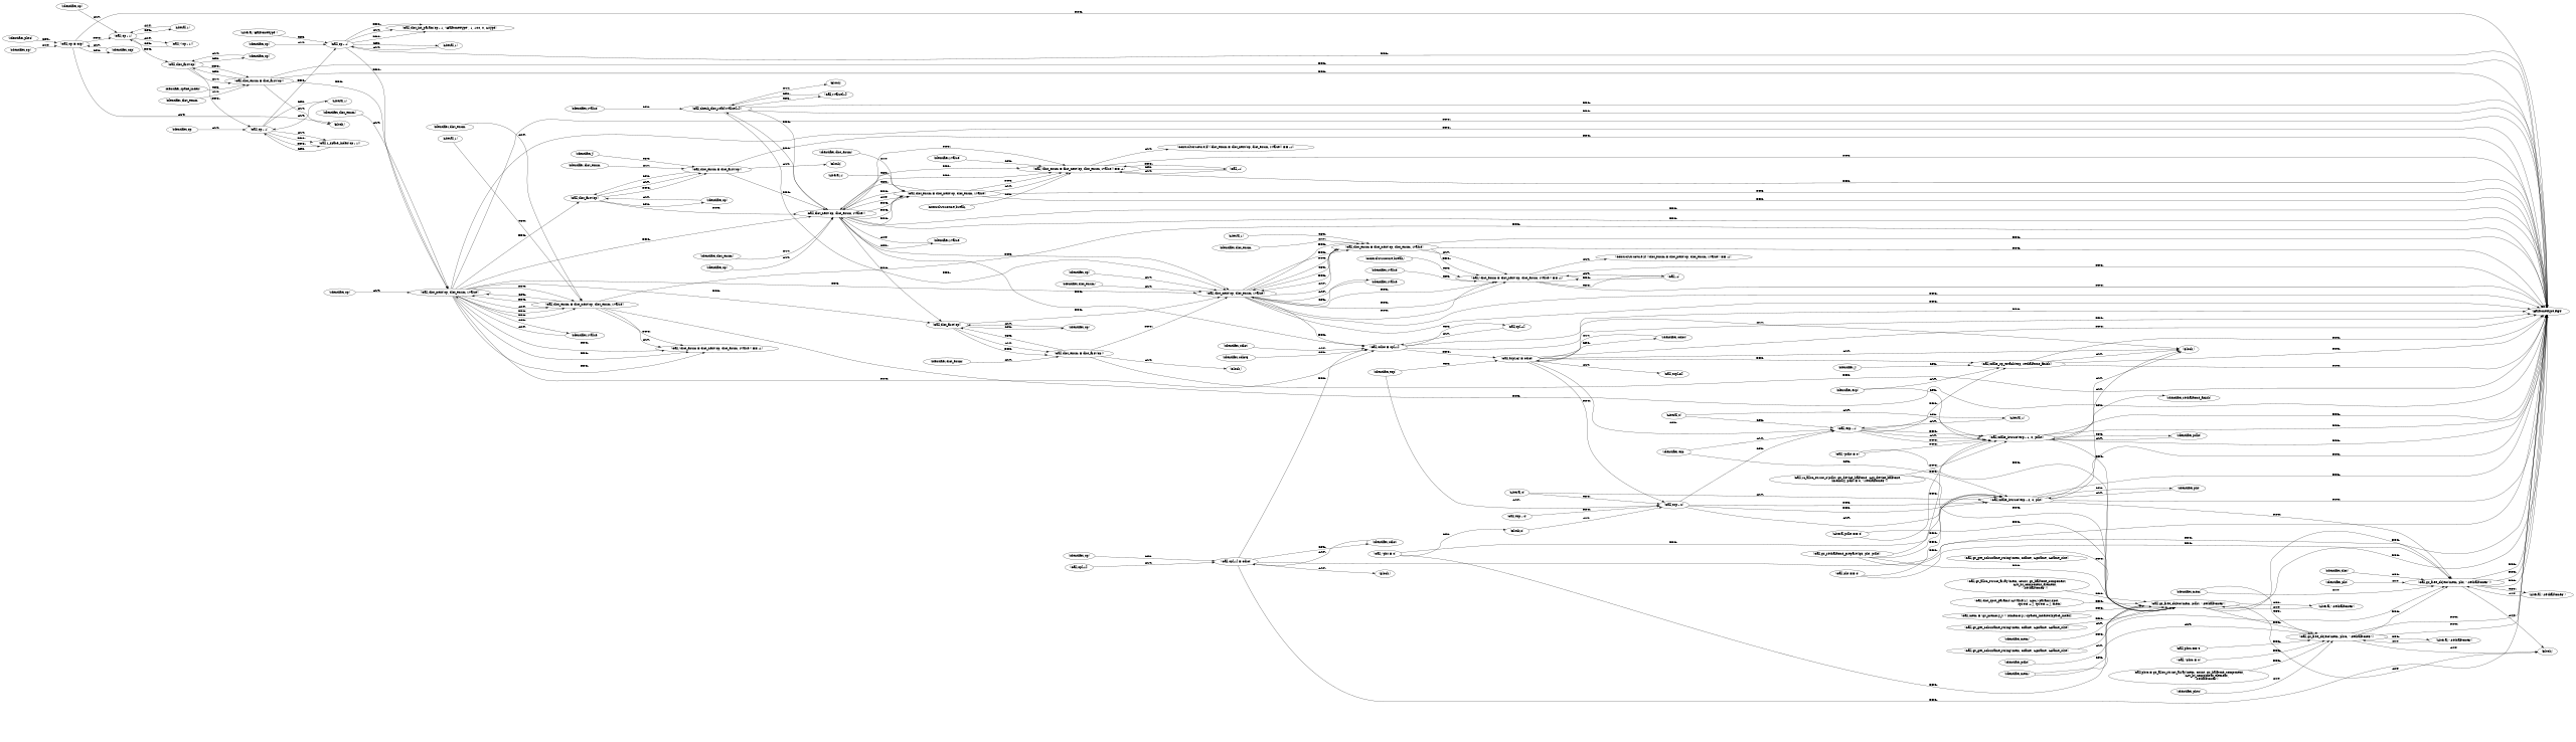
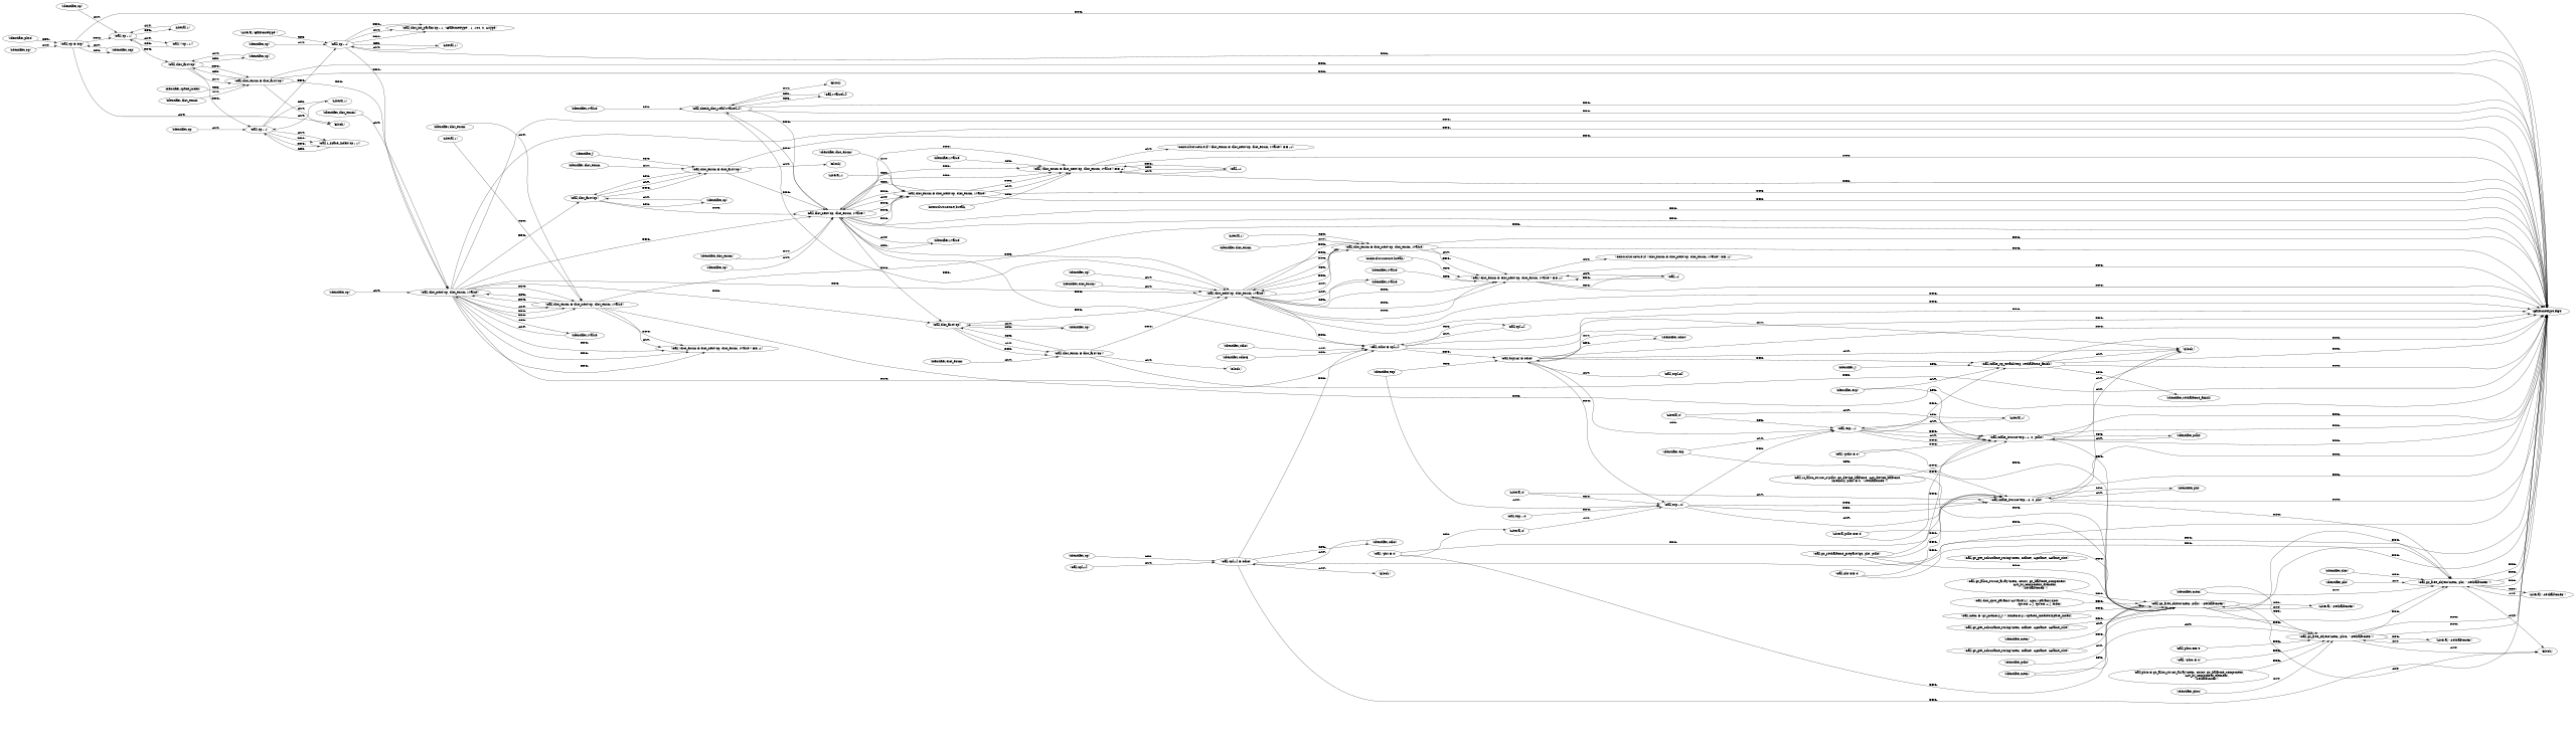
  digraph {
    rankdir=LR
    n1 [label="(Call,check_dict_read(rvalue[1]))"]
    n2 [label="(Call,dict_next(op, dict_enum, rvalue))"]
    n3 [label="(Call,dict_next(op, dict_enum, rvalue))"]
    n4 [label="(Call,rvalue[1])"]
    n5 [label="(Block,)"]
    n6 [label="(HalftoneType,RET)"]
    n7 [label="(Call,dict_enum = dict_next(op, dict_enum, rvalue))"]
    n8 [label="(Call,(dict_enum = dict_next(op, dict_enum, rvalue)) == -1)"]
    n9 [label="(Call,odict = op[-1])"]
    n10 [label="(Call,dict_first(op))"]
    n11 [label="(Identifier,rvalue)"]
    n12 [label="(Call,(dict_enum = dict_next(op, dict_enum, rvalue)) == -1)"]
    n13 [label="(Call,dict_enum = dict_next(op, dict_enum, rvalue))"]
    n14 [label="(Identifier,rvalue)"]
    n15 [label="(ControlStructure,if ((dict_enum = dict_next(op, dict_enum, rvalue)) == -1))"]
    n16 [label="(Call,-1)"]
    n17 [label="(Call,esp[-3] = odict)"]
    n18 [label="(Block,)"]
    n19 [label="(Call,op[-1])"]
    n20 [label="(Call,dict_enum = dict_first(op))"]
    n21 [label="(Identifier,op)"]
    n22 [label="(Call,dict_first(op))"]
    n23 [label="(Call,dict_enum = dict_first(op))"]
    n24 [label="(Identifier,op)"]
    n25 [label="(Block,)"]
    n26 [label="(Call,dict_next(op, dict_enum, rvalue))"]
    n27 [label="(Call,dict_enum = dict_next(op, dict_enum, rvalue))"]
    n28 [label="(Call,(dict_enum = dict_next(op, dict_enum, rvalue)) == -1)"]
    n29 [label="(Identifier,rvalue)"]
    n30 [label="(Call,op - 1)"]
    n31 [label="(Call,dict_int_param(op - 1, \"HalftoneType\", 1, 100, 0, &type))"]
    n32 [label="(Literal,1)"]
    n33 [label="(Call,op - 1)"]
    n34 [label="(Literal,1)"]
    n35 [label="(Call,r_space_index(op - 1))"]
    n36 [label="(Call,dict_first(op))"]
    n37 [label="(Call,dict_enum = dict_first(op))"]
    n38 [label="(Identifier,op)"]
    n39 [label="(Block,)"]
    n40 [label="(Call,op - 1)"]
    n41 [label="(Call,*(op - 1))"]
    n42 [label="(Literal,1)"]
    n43 [label="(Call,op = osp)"]
    n44 [label="(Identifier,osp)"]
    n45 [label="(ControlStructure,if ((dict_enum = dict_next(op, dict_enum, rvalue)) == -1))"]
    n46 [label="(Call,-1)"]
    n47 [label="(Call,esp - 2)"]
    n48 [label="(Call,esp - 1)"]
    n49 [label="(Call,make_op_estack(esp, sethalftone_finish))"]
    n50 [label="(Identifier,odict)"]
    n51 [label="(Call,op[-1] = odict)"]
    n52 [label="(Identifier,odict)"]
    n53 [label="(Block,)"]
    n54 [label="(Call,make_istruct(esp - 2, 0, pht))"]
    n55 [label="(Call,make_istruct(esp - 1, 0, pdht))"]
    n56 [label="(Literal,1)"]
    n57 [label="(Identifier,sethalftone_finish)"]
    n58 [label="(Call,gs_free_object(mem, pht, \".sethalftone5\"))"]
    n59 [label="(Identifier,pht)"]
-   n60 [label="(Block,2)"]
+   n60 [label="(Literal,2)"]
    n61 [label="(Literal,\".sethalftone5\")"]
    n62 [label="(Block,)"]
    n63 [label="(Call,gs_free_object(mem, pdht, \".sethalftone5\"))"]
    n64 [label="(Identifier,pdht)"]
    n65 [label="(Call,gs_free_object(mem, phtc, \".sethalftone5\"))"]
    n66 [label="(Literal,\".sethalftone5\")"]
    n67 [label="(Literal,\".sethalftone5\")"]
    n68 [label="(Block,)"]
    n69 [label="(Identifier,odict5)"]
    n70 [label="(Call,phtc == 9)"]
    n71 [label="(Call,gs_get_colorname_string(mem, cname, &pname, &name_size))"]
    n72 [label="(ControlStructure,break;)"]
    n73 [label="(Identifier,dict_enum)"]
    n74 [label="(Literal,1)"]
    n75 [label="(Call,gs_alloc_struct_array(mem, count, gs_halftone_component,\n                                     &st_ht_component_element,\n                                     \".sethalftone5\"))"]
    n76 [label="(Identifier,op)"]
    n77 [label="(Identifier,pht)"]
    n78 [label="(Identifier,j)"]
    n79 [label="(Identifier,rvalue)"]
    n80 [label="(Identifier,esp)"]
    n81 [label="(Identifier,mem)"]
    n82 [label="(Call,*pht = 0)"]
    n83 [label="(Identifier,mem)"]
    n84 [label="(Call,rc_alloc_struct_0(pdht, gx_device_halftone, &st_device_halftone,\n                          imemory, pdht = 0, \".sethalftone5\"))"]
    n85 [label="(Call,esp[-3])"]
    n86 [label="(Call,dict_spot_params(&rvalue[1], &pc->params.spot,\n                                                sprocs + j, tprocs + j, mem))"]
    n87 [label="(Identifier,odict)"]
    n88 [label="(Identifier,dict_enum)"]
    n89 [label="(Identifier,dict_enum)"]
    n90 [label="(Literal,1)"]
    n91 [label="(Call,pht == 0)"]
    n92 [label="(Identifier,op)"]
    n93 [label="(Identifier,phtc)"]
    n94 [label="(Call,mem = (gs_memory_t *) idmemory->spaces_indexed[space_index])"]
    n95 [label="(Call,op[-1])"]
    n96 [label="(Identifier,op)"]
    n97 [label="(Call,*phtc = 0)"]
    n98 [label="(Identifier,op)"]
    n99 [label="(Identifier,op)"]
    n100 [label="(Identifier,space_index)"]
    n101 [label="(Call,gs_get_colorname_string(mem, cname, &pname, &name_size))"]
    n102 [label="(Identifier,dict_enum)"]
    n103 [label="(Identifier,mem)"]
    n104 [label="(Identifier,op)"]
    n105 [label="(Literal,0)"]
    n106 [label="(Literal,pdht == 0)"]
    n107 [label="(Identifier,dict_enum)"]
    n108 [label="(Identifier,esp)"]
    n109 [label="(Literal,0)"]
    n110 [label="(Identifier,rvalue)"]
    n111 [label="(Call,*pdht = 0)"]
    n112 [label="(Identifier,dict)"]
    n113 [label="(Identifier,op)"]
    n114 [label="(Literal,1)"]
    n115 [label="(Identifier,esp)"]
    n116 [label="(Call,phtc = gs_alloc_struct_array(mem, count, gs_halftone_component,\n                                     &st_ht_component_element,\n                                     \".sethalftone5\"))"]
    n117 [label="(Call,gs_sethalftone_prepare(igs, pht, pdht))"]
    n118 [label="(Call,gs_get_colorname_string(mem, cname, &pname, &name_size))"]
    n119 [label="(Identifier,dict_enum)"]
    n120 [label="(Identifier,phtc)"]
    n121 [label="(Identifier,dict_enum)"]
    n122 [label="(Identifier,dict_enum)"]
    n123 [label="(Identifier,pdht)"]
    n124 [label="(Identifier,rvalue)"]
    n125 [label="(Literal,\"HalftoneType\")"]
    n126 [label="(Identifier,op)"]
    n127 [label="(Identifier,j)"]
    n128 [label="(ControlStructure,break;)"]
    n129 [label="(Call,esp - 4)"]
    n130 [label="(Identifier,dict_enum)"]
    n1 -> n2 [label="DDG: "]
    n1 -> n3 [label="DDG: "]
    n1 -> n4 [label="CFG: "]
    n1 -> n5 [label="AST: "]
    n1 -> n6 [label="DDG: "]
    n1 -> n6 [label="DDG: "]
    n2 -> n1 [label="DDG: "]
    n2 -> n3 [label="DDG: "]
    n2 -> n6 [label="DDG: "]
    n2 -> n6 [label="DDG: "]
    n2 -> n7 [label="AST: "]
    n2 -> n7 [label="DDG: "]
    n2 -> n7 [label="DDG: "]
    n2 -> n7 [label="DDG: "]
    n2 -> n8 [label="DDG: "]
    n2 -> n8 [label="DDG: "]
    n2 -> n8 [label="DDG: "]
    n2 -> n9 [label="DDG: "]
    n2 -> n10 [label="DDG: "]
    n2 -> n11 [label="CFG: "]
    n3 -> n6 [label="DDG: "]
    n3 -> n6 [label="DDG: "]
    n3 -> n9 [label="DDG: "]
    n3 -> n12 [label="DDG: "]
    n3 -> n12 [label="DDG: "]
    n3 -> n12 [label="DDG: "]
    n3 -> n13 [label="AST: "]
    n3 -> n13 [label="DDG: "]
    n3 -> n13 [label="DDG: "]
    n3 -> n13 [label="DDG: "]
    n3 -> n14 [label="CFG: "]
    n4 -> n1 [label="CFG: "]
    n7 -> n2 [label="CFG: "]
    n7 -> n2 [label="DDG: "]
    n7 -> n6 [label="DDG: "]
    n7 -> n6 [label="DDG: "]
    n7 -> n8 [label="AST: "]
    n7 -> n8 [label="DDG: "]
    n8 -> n6 [label="DDG: "]
    n8 -> n6 [label="DDG: "]
    n8 -> n15 [label="AST: "]
    n8 -> n16 [label="CFG: "]
    n9 -> n6 [label="DDG: "]
    n9 -> n17 [label="DDG: "]
    n9 -> n18 [label="AST: "]
    n9 -> n19 [label="CFG: "]
    n10 -> n3 [label="DDG: "]
    n10 -> n20 [label="AST: "]
    n10 -> n20 [label="DDG: "]
    n10 -> n21 [label="CFG: "]
    n11 -> n2 [label="AST: "]
    n12 -> n6 [label="DDG: "]
    n12 -> n6 [label="DDG: "]
    n12 -> n45 [label="AST: "]
    n12 -> n46 [label="CFG: "]
    n13 -> n3 [label="CFG: "]
    n13 -> n3 [label="DDG: "]
    n13 -> n6 [label="DDG: "]
    n13 -> n6 [label="DDG: "]
    n13 -> n12 [label="AST: "]
    n13 -> n12 [label="DDG: "]
    n14 -> n3 [label="AST: "]
    n16 -> n8 [label="AST: "]
    n16 -> n8 [label="DDG: "]
    n17 -> n6 [label="DDG: "]
    n17 -> n6 [label="DDG: "]
    n17 -> n18 [label="AST: "]
    n17 -> n47 [label="DDG: "]
    n17 -> n48 [label="CFG: "]
    n17 -> n49 [label="DDG: "]
    n17 -> n50 [label="CFG: "]
    n19 -> n9 [label="AST: "]
    n20 -> n3 [label="DDG: "]
    n20 -> n6 [label="DDG: "]
    n20 -> n10 [label="CFG: "]
    n20 -> n68 [label="AST: "]
    n21 -> n10 [label="AST: "]
    n22 -> n2 [label="DDG: "]
    n22 -> n23 [label="AST: "]
    n22 -> n23 [label="DDG: "]
    n22 -> n24 [label="CFG: "]
    n23 -> n2 [label="DDG: "]
    n23 -> n6 [label="DDG: "]
    n23 -> n22 [label="CFG: "]
    n23 -> n25 [label="AST: "]
    n24 -> n22 [label="AST: "]
    n26 -> n2 [label="DDG: "]
    n26 -> n3 [label="DDG: "]
    n26 -> n6 [label="DDG: "]
    n26 -> n6 [label="DDG: "]
    n26 -> n9 [label="DDG: "]
    n26 -> n10 [label="DDG: "]
    n26 -> n22 [label="DDG: "]
    n26 -> n27 [label="AST: "]
    n26 -> n27 [label="DDG: "]
    n26 -> n27 [label="DDG: "]
    n26 -> n27 [label="DDG: "]
    n26 -> n28 [label="DDG: "]
    n26 -> n28 [label="DDG: "]
    n26 -> n28 [label="DDG: "]
    n26 -> n29 [label="CFG: "]
    n27 -> n6 [label="DDG: "]
    n27 -> n6 [label="DDG: "]
    n27 -> n26 [label="CFG: "]
    n27 -> n26 [label="DDG: "]
    n27 -> n28 [label="AST: "]
    n27 -> n28 [label="DDG: "]
    n29 -> n26 [label="AST: "]
    n30 -> n6 [label="DDG: "]
    n30 -> n26 [label="DDG: "]
    n30 -> n31 [label="AST: "]
    n30 -> n31 [label="DDG: "]
    n30 -> n31 [label="DDG: "]
    n30 -> n32 [label="CFG: "]
    n32 -> n30 [label="AST: "]
    n33 -> n30 [label="DDG: "]
    n33 -> n34 [label="CFG: "]
    n33 -> n35 [label="AST: "]
    n33 -> n35 [label="DDG: "]
    n33 -> n35 [label="DDG: "]
    n34 -> n33 [label="AST: "]
    n35 -> n33 [label="CFG: "]
    n36 -> n33 [label="DDG: "]
    n36 -> n37 [label="AST: "]
    n36 -> n37 [label="DDG: "]
    n36 -> n38 [label="CFG: "]
    n37 -> n6 [label="DDG: "]
    n37 -> n6 [label="DDG: "]
    n37 -> n26 [label="DDG: "]
    n37 -> n36 [label="CFG: "]
    n37 -> n39 [label="AST: "]
    n38 -> n36 [label="AST: "]
    n40 -> n36 [label="DDG: "]
    n40 -> n41 [label="AST: "]
    n40 -> n42 [label="CFG: "]
    n41 -> n40 [label="CFG: "]
    n42 -> n40 [label="AST: "]
    n43 -> n6 [label="DDG: "]
    n43 -> n39 [label="AST: "]
    n43 -> n40 [label="DDG: "]
    n43 -> n44 [label="CFG: "]
    n44 -> n43 [label="AST: "]
    n46 -> n12 [label="AST: "]
    n46 -> n12 [label="DDG: "]
-   n47 -> n48 [label="CFG: "]
+   n47 -> n48 [label="DDG: "]
    n47 -> n54 [label="AST: "]
    n47 -> n54 [label="DDG: "]
    n47 -> n54 [label="DDG: "]
    n48 -> n49 [label="DDG: "]
    n48 -> n55 [label="AST: "]
    n48 -> n55 [label="DDG: "]
    n48 -> n55 [label="DDG: "]
    n48 -> n56 [label="CFG: "]
    n49 -> n6 [label="DDG: "]
    n49 -> n6 [label="DDG: "]
    n49 -> n6 [label="DDG: "]
    n49 -> n18 [label="AST: "]
-   n55 -> n57 [label="CFG: "]
+   n49 -> n57 [label="CFG: "]
    n50 -> n17 [label="AST: "]
    n51 -> n6 [label="DDG: "]
    n51 -> n6 [label="DDG: "]
    n51 -> n9 [label="DDG: "]
    n51 -> n52 [label="CFG: "]
    n51 -> n53 [label="AST: "]
    n52 -> n51 [label="AST: "]
    n54 -> n6 [label="DDG: "]
    n54 -> n6 [label="DDG: "]
    n54 -> n6 [label="DDG: "]
    n54 -> n18 [label="AST: "]
    n54 -> n58 [label="DDG: "]
    n54 -> n59 [label="CFG: "]
    n55 -> n6 [label="DDG: "]
    n55 -> n6 [label="DDG: "]
    n55 -> n6 [label="DDG: "]
    n55 -> n18 [label="AST: "]
    n55 -> n63 [label="DDG: "]
    n55 -> n64 [label="CFG: "]
    n56 -> n48 [label="AST: "]
    n58 -> n6 [label="DDG: "]
    n58 -> n6 [label="DDG: "]
    n58 -> n6 [label="DDG: "]
    n58 -> n61 [label="CFG: "]
    n58 -> n62 [label="AST: "]
    n59 -> n54 [label="AST: "]
    n60 -> n47 [label="AST: "]
    n61 -> n58 [label="AST: "]
    n63 -> n6 [label="DDG: "]
    n63 -> n6 [label="DDG: "]
    n63 -> n62 [label="AST: "]
    n63 -> n65 [label="DDG: "]
    n63 -> n66 [label="CFG: "]
    n64 -> n55 [label="AST: "]
    n65 -> n6 [label="DDG: "]
    n65 -> n6 [label="DDG: "]
    n65 -> n58 [label="DDG: "]
    n65 -> n62 [label="AST: "]
    n65 -> n67 [label="CFG: "]
    n66 -> n63 [label="AST: "]
    n67 -> n65 [label="AST: "]
    n69 -> n9 [label="CFG: "]
    n70 -> n65 [label="DDG: "]
    n71 -> n63 [label="DDG: "]
    n72 -> n8 [label="CFG: "]
    n73 -> n3 [label="AST: "]
    n74 -> n13 [label="CFG: "]
    n75 -> n63 [label="DDG: "]
    n76 -> n2 [label="AST: "]
    n77 -> n58 [label="AST: "]
    n78 -> n49 [label="CFG: "]
    n79 -> n8 [label="CFG: "]
    n80 -> n49 [label="AST: "]
    n80 -> n55 [label="CFG: "]
    n81 -> n58 [label="AST: "]
    n81 -> n65 [label="CFG: "]
    n82 -> n54 [label="DDG: "]
    n82 -> n58 [label="DDG: "]
    n82 -> n60 [label="CFG: "]
    n83 -> n63 [label="AST: "]
    n84 -> n55 [label="DDG: "]
    n84 -> n63 [label="DDG: "]
-   n17 -> n85 [label="AST: "]
+   n85 -> n17 [label="AST: "]
    n86 -> n63 [label="DDG: "]
    n87 -> n9 [label="AST: "]
    n88 -> n27 [label="AST: "]
    n89 -> n7 [label="AST: "]
    n90 -> n27 [label="CFG: "]
    n91 -> n54 [label="DDG: "]
    n91 -> n58 [label="DDG: "]
    n92 -> n26 [label="AST: "]
    n93 -> n43 [label="CFG: "]
    n94 -> n63 [label="DDG: "]
    n95 -> n51 [label="AST: "]
    n96 -> n30 [label="AST: "]
    n97 -> n65 [label="DDG: "]
    n98 -> n51 [label="CFG: "]
    n99 -> n33 [label="AST: "]
    n100 -> n37 [label="CFG: "]
    n101 -> n63 [label="DDG: "]
    n102 -> n26 [label="AST: "]
    n103 -> n63 [label="CFG: "]
    n103 -> n65 [label="AST: "]
    n104 -> n3 [label="AST: "]
    n105 -> n48 [label="CFG: "]
    n105 -> n55 [label="AST: "]
    n106 -> n55 [label="DDG: "]
    n106 -> n63 [label="DDG: "]
    n107 -> n20 [label="AST: "]
    n108 -> n17 [label="CFG: "]
    n108 -> n47 [label="AST: "]
    n109 -> n47 [label="CFG: "]
    n109 -> n54 [label="AST: "]
    n110 -> n12 [label="CFG: "]
    n111 -> n55 [label="DDG: "]
    n111 -> n63 [label="DDG: "]
    n112 -> n58 [label="CFG: "]
    n113 -> n40 [label="AST: "]
    n114 -> n7 [label="CFG: "]
    n115 -> n48 [label="AST: "]
    n115 -> n54 [label="CFG: "]
    n116 -> n65 [label="DDG: "]
    n117 -> n54 [label="DDG: "]
    n117 -> n55 [label="DDG: "]
    n117 -> n58 [label="DDG: "]
    n117 -> n63 [label="DDG: "]
    n118 -> n63 [label="DDG: "]
    n119 -> n37 [label="AST: "]
    n120 -> n65 [label="AST: "]
    n121 -> n23 [label="AST: "]
    n122 -> n2 [label="AST: "]
    n123 -> n63 [label="AST: "]
    n124 -> n1 [label="CFG: "]
    n125 -> n30 [label="CFG: "]
    n126 -> n43 [label="AST: "]
    n127 -> n23 [label="CFG: "]
    n128 -> n12 [label="CFG: "]
    n129 -> n47 [label="DDG: "]
    n130 -> n13 [label="AST: "]
  }
